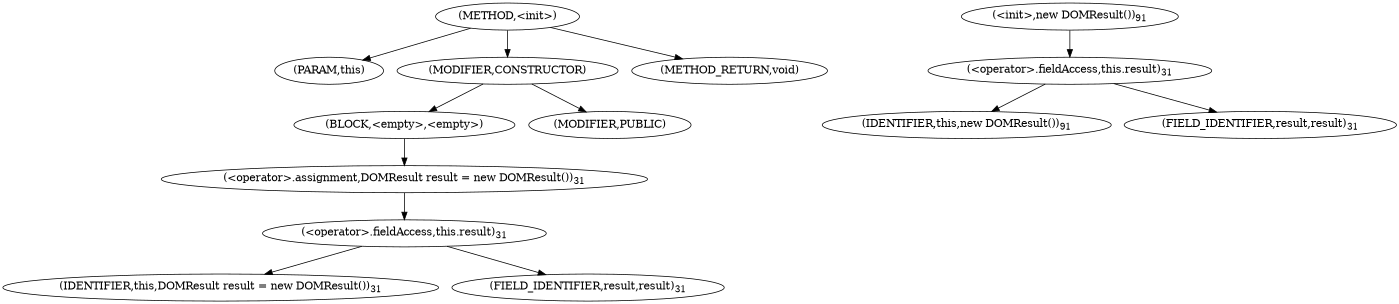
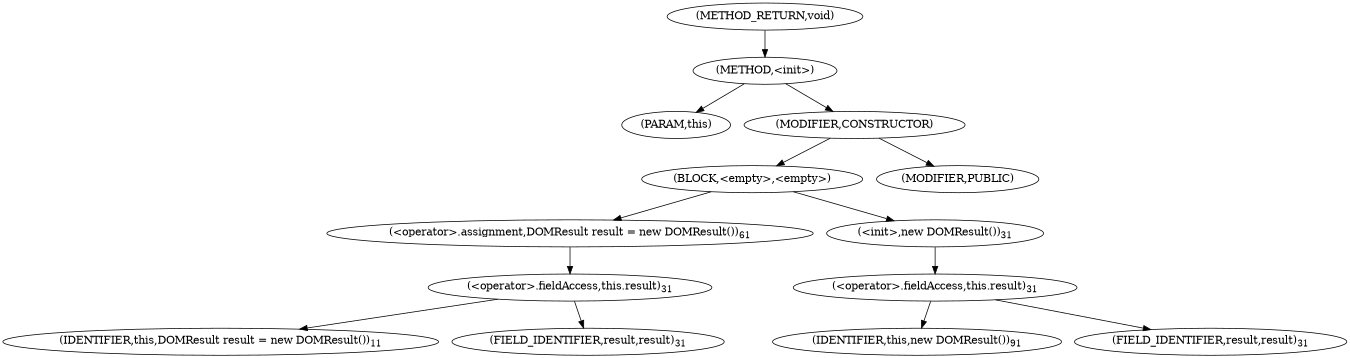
  digraph {
    n1 [label=<(METHOD,&lt;init&gt;)>]
    n2 [label=<(PARAM,this)>]
    n3 [label=<(MODIFIER,CONSTRUCTOR)>]
    n4 [label=<(METHOD_RETURN,void)>]
    n5 [label=<(BLOCK,&lt;empty&gt;,&lt;empty&gt;)>]
-   n6 [label=<(&lt;operator&gt;.assignment,DOMResult result = new DOMResult())<SUB>31</SUB>>]
-   n7 [label=<(&lt;init&gt;,new DOMResult())<SUB>91</SUB>>]
+   n6 [label=<(&lt;operator&gt;.assignment,DOMResult result = new DOMResult())<SUB>61</SUB>>]
+   n7 [label=<(&lt;init&gt;,new DOMResult())<SUB>31</SUB>>]
    n8 [label=<(MODIFIER,PUBLIC)>]
    n9 [label=<(&lt;operator&gt;.fieldAccess,this.result)<SUB>31</SUB>>]
    n10 [label=<(&lt;operator&gt;.fieldAccess,this.result)<SUB>31</SUB>>]
-   n11 [label=<(IDENTIFIER,this,DOMResult result = new DOMResult())<SUB>31</SUB>>]
+   n11 [label=<(IDENTIFIER,this,DOMResult result = new DOMResult())<SUB>11</SUB>>]
    n12 [label=<(FIELD_IDENTIFIER,result,result)<SUB>31</SUB>>]
    n13 [label=<(IDENTIFIER,this,new DOMResult())<SUB>91</SUB>>]
    n14 [label=<(FIELD_IDENTIFIER,result,result)<SUB>31</SUB>>]
    n1 -> n2
    n1 -> n3
-   n1 -> n4
+   n4 -> n1
    n3 -> n5
    n3 -> n8
    n5 -> n6
+   n5 -> n7
    n6 -> n9
    n7 -> n10
    n9 -> n11
    n9 -> n12
    n10 -> n13
    n10 -> n14
  }
